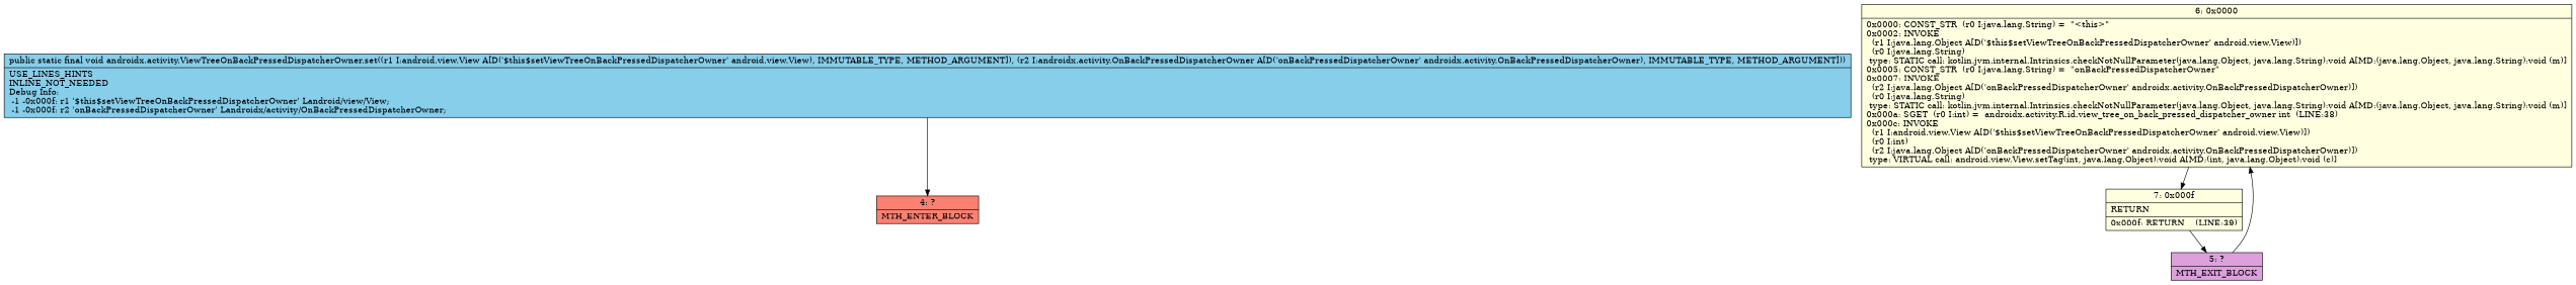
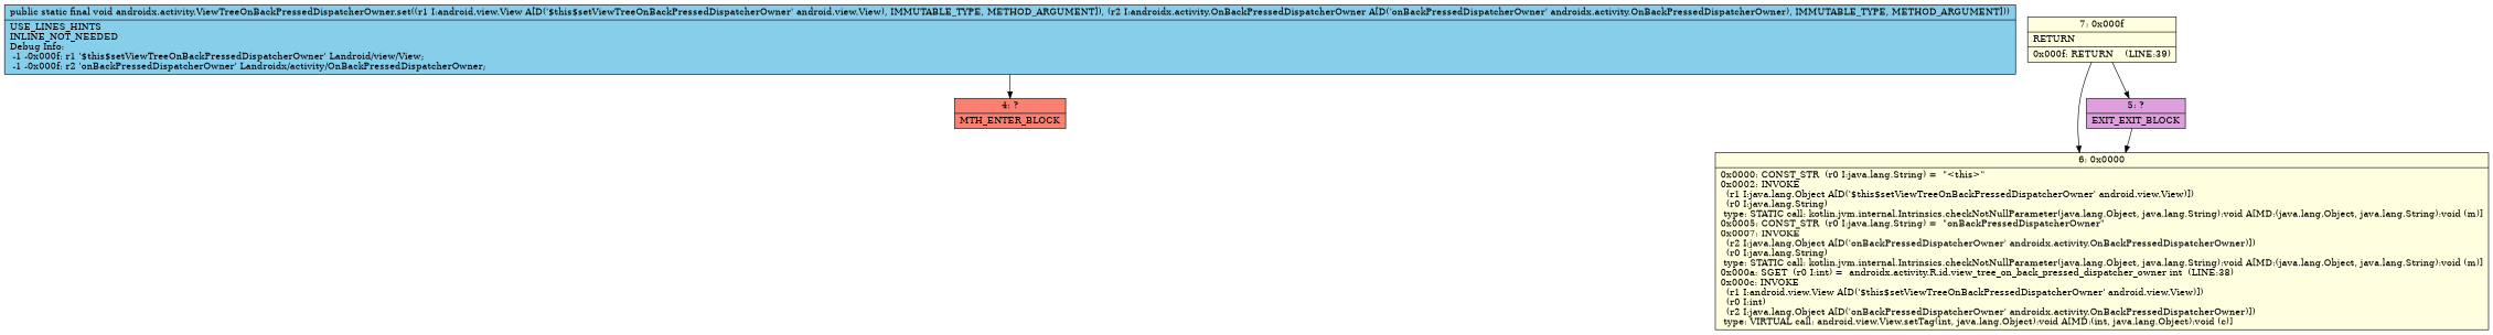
  digraph {
    node [fillcolor=lightyellow shape=record style=filled]
    n1 [fillcolor=salmon label="{4\:\ ?|MTH_ENTER_BLOCK\l}"]
    n2 [label="{6\:\ 0x0000|0x0000: CONST_STR  (r0 I:java.lang.String) =  \"\<this\>\" \l0x0002: INVOKE  \l  (r1 I:java.lang.Object A[D('$this$setViewTreeOnBackPressedDispatcherOwner' android.view.View)])\l  (r0 I:java.lang.String)\l type: STATIC call: kotlin.jvm.internal.Intrinsics.checkNotNullParameter(java.lang.Object, java.lang.String):void A[MD:(java.lang.Object, java.lang.String):void (m)]\l0x0005: CONST_STR  (r0 I:java.lang.String) =  \"onBackPressedDispatcherOwner\" \l0x0007: INVOKE  \l  (r2 I:java.lang.Object A[D('onBackPressedDispatcherOwner' androidx.activity.OnBackPressedDispatcherOwner)])\l  (r0 I:java.lang.String)\l type: STATIC call: kotlin.jvm.internal.Intrinsics.checkNotNullParameter(java.lang.Object, java.lang.String):void A[MD:(java.lang.Object, java.lang.String):void (m)]\l0x000a: SGET  (r0 I:int) =  androidx.activity.R.id.view_tree_on_back_pressed_dispatcher_owner int  (LINE:38)\l0x000c: INVOKE  \l  (r1 I:android.view.View A[D('$this$setViewTreeOnBackPressedDispatcherOwner' android.view.View)])\l  (r0 I:int)\l  (r2 I:java.lang.Object A[D('onBackPressedDispatcherOwner' androidx.activity.OnBackPressedDispatcherOwner)])\l type: VIRTUAL call: android.view.View.setTag(int, java.lang.Object):void A[MD:(int, java.lang.Object):void (c)]\l}"]
    n3 [label="{7\:\ 0x000f|RETURN\l|0x000f: RETURN    (LINE:39)\l}"]
-   n4 [fillcolor=plum label="{5\:\ ?|MTH_EXIT_BLOCK\l}"]
+   n4 [fillcolor=plum label="{5\:\ ?|EXIT_EXIT_BLOCK\l}"]
    n5 [fillcolor=skyblue label="{public static final void androidx.activity.ViewTreeOnBackPressedDispatcherOwner.set((r1 I:android.view.View A[D('$this$setViewTreeOnBackPressedDispatcherOwner' android.view.View), IMMUTABLE_TYPE, METHOD_ARGUMENT]), (r2 I:androidx.activity.OnBackPressedDispatcherOwner A[D('onBackPressedDispatcherOwner' androidx.activity.OnBackPressedDispatcherOwner), IMMUTABLE_TYPE, METHOD_ARGUMENT]))  | USE_LINES_HINTS\lINLINE_NOT_NEEDED\lDebug Info:\l  \-1 \-0x000f: r1 '$this$setViewTreeOnBackPressedDispatcherOwner' Landroid\/view\/View;\l  \-1 \-0x000f: r2 'onBackPressedDispatcherOwner' Landroidx\/activity\/OnBackPressedDispatcherOwner;\l}"]
-   n2 -> n3
+   n3 -> n2
    n3 -> n4
    n4 -> n2
    n5 -> n1
  }
